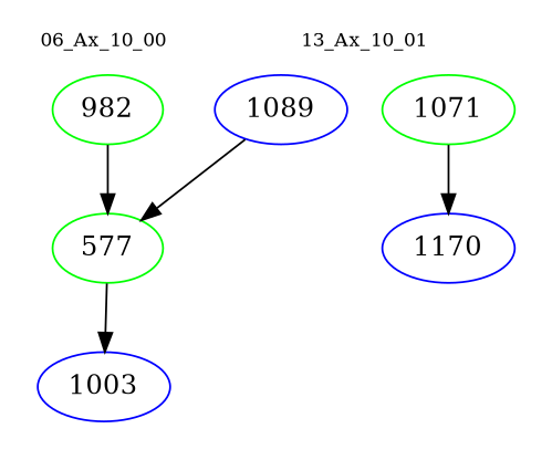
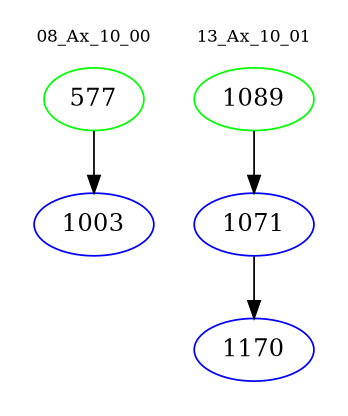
  digraph {
    node [color=green]
    edge [color=black]
-   n1 [label=982]
    n2 [label=577]
    n3 [color=blue label=1003]
-   n4 [color=blue label=1089]
-   n5 [label=1071]
+   n4 [label=1089]
+   n5 [color=blue label=1071]
    n6 [color=blue label=1170]
    subgraph cluster_1 {
      color=white
      fontsize=10
-     label="06_Ax_10_00"
-     n1
+     label="08_Ax_10_00"
      n2
      n3
    }
    subgraph cluster_2 {
      color=white
      fontsize=10
      label="13_Ax_10_01"
      n4
      n5
      n6
    }
-   n1 -> n2
    n2 -> n3
-   n4 -> n2
+   n4 -> n5
    n5 -> n6
  }
